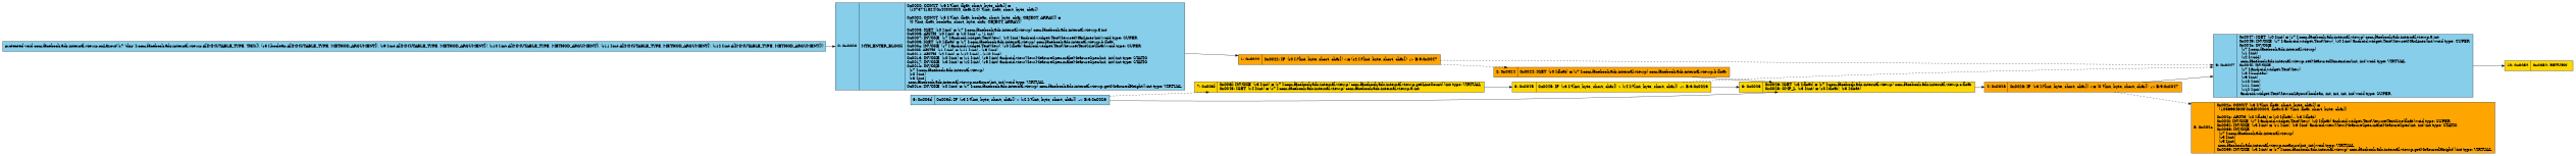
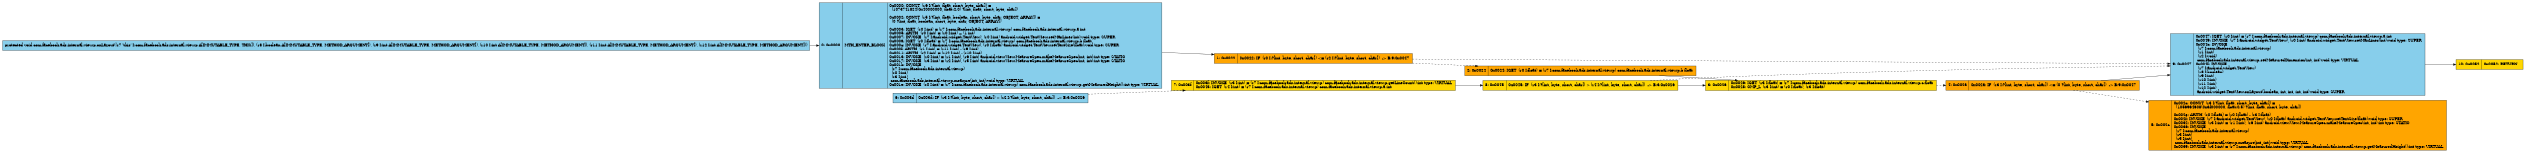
  digraph {
    rankdir=LR
    node [fillcolor=skyblue shape=record style=filled]
    n1 [label="{0\:\ 0x0000|MTH_ENTER_BLOCK\l|0x0000: CONST  (r6 I:?[int, float, short, byte, char]) = \l  (1073741824(0x40000000, float:2.0) ?[int, float, short, byte, char])\l \l0x0002: CONST  (r5 I:?[int, float, boolean, short, byte, char, OBJECT, ARRAY]) = \l  (0 ?[int, float, boolean, short, byte, char, OBJECT, ARRAY])\l \l0x0003: IGET  (r0 I:int) = (r7 I:com.facebook.ads.internal.view.p) com.facebook.ads.internal.view.p.a int \l0x0005: ARITH  (r0 I:int) = (r0 I:int) + (1 int) \l0x0007: INVOKE  (r7 I:android.widget.TextView), (r0 I:int) android.widget.TextView.setMaxLines(int):void type: SUPER \l0x000a: IGET  (r0 I:float) = (r7 I:com.facebook.ads.internal.view.p) com.facebook.ads.internal.view.p.b float \l0x000c: INVOKE  (r7 I:android.widget.TextView), (r0 I:float) android.widget.TextView.setTextSize(float):void type: SUPER \l0x000f: ARITH  (r1 I:int) = (r11 I:int) \- (r9 I:int) \l0x0011: ARITH  (r2 I:int) = (r12 I:int) \- (r10 I:int) \l0x0013: INVOKE  (r0 I:int) = (r1 I:int), (r6 I:int) android.view.View.MeasureSpec.makeMeasureSpec(int, int):int type: STATIC \l0x0017: INVOKE  (r3 I:int) = (r2 I:int), (r5 I:int) android.view.View.MeasureSpec.makeMeasureSpec(int, int):int type: STATIC \l0x001b: INVOKE  \l  (r7 I:com.facebook.ads.internal.view.p)\l  (r0 I:int)\l  (r3 I:int)\l com.facebook.ads.internal.view.p.measure(int, int):void type: VIRTUAL \l0x001e: INVOKE  (r0 I:int) = (r7 I:com.facebook.ads.internal.view.p) com.facebook.ads.internal.view.p.getMeasuredHeight():int type: VIRTUAL \l}"]
    n2 [fillcolor=orange label="{1\:\ 0x0022|0x0022: IF  (r0 I:?[int, byte, short, char]) \<= (r2 I:?[int, byte, short, char])  \-\> B:9:0x0047 \l}"]
    n3 [fillcolor=orange label="{2\:\ 0x0024|0x0024: IGET  (r0 I:float) = (r7 I:com.facebook.ads.internal.view.p) com.facebook.ads.internal.view.p.b float \l}"]
    n4 [label="{9\:\ 0x0047|0x0047: IGET  (r0 I:int) = (r7 I:com.facebook.ads.internal.view.p) com.facebook.ads.internal.view.p.a int \l0x0049: INVOKE  (r7 I:android.widget.TextView), (r0 I:int) android.widget.TextView.setMaxLines(int):void type: SUPER \l0x004c: INVOKE  \l  (r7 I:com.facebook.ads.internal.view.p)\l  (r1 I:int)\l  (r2 I:void)\l com.facebook.ads.internal.view.p.setMeasuredDimension(int, int):void type: VIRTUAL \l0x004f: INVOKE  \l  (r7 I:android.widget.TextView)\l  (r8 I:boolean)\l  (r9 I:int)\l  (r10 I:int)\l  (r11 I:int)\l  (r12 I:int)\l android.widget.TextView.onLayout(boolean, int, int, int, int):void type: SUPER \l}"]
    n5 [fillcolor=gold label="{3\:\ 0x0026|0x0026: IGET  (r3 I:float) = (r7 I:com.facebook.ads.internal.view.p) com.facebook.ads.internal.view.p.c float \l0x0028: CMP_L  (r3 I:int) = (r0 I:float), (r3 I:float) \l}"]
    n6 [fillcolor=gold label="{10\:\ 0x0052|0x0052: RETURN   \l}"]
    n7 [fillcolor=orange label="{4\:\ 0x002a|0x002a: IF  (r3 I:?[int, byte, short, char]) \<= (0 ?[int, byte, short, char])  \-\> B:9:0x0047 \l}"]
    n8 [fillcolor=orange label="{5\:\ 0x002c|0x002c: CONST  (r3 I:?[int, float, short, byte, char]) = \l  (1056964608(0x3f000000, float:0.5) ?[int, float, short, byte, char])\l \l0x002e: ARITH  (r0 I:float) = (r0 I:float) \- (r3 I:float) \l0x002f: INVOKE  (r7 I:android.widget.TextView), (r0 I:float) android.widget.TextView.setTextSize(float):void type: SUPER \l0x0032: INVOKE  (r3 I:int) = (r1 I:int), (r6 I:int) android.view.View.MeasureSpec.makeMeasureSpec(int, int):int type: STATIC \l0x0036: INVOKE  \l  (r7 I:com.facebook.ads.internal.view.p)\l  (r3 I:int)\l  (r5 I:int)\l com.facebook.ads.internal.view.p.measure(int, int):void type: VIRTUAL \l0x0039: INVOKE  (r3 I:int) = (r7 I:com.facebook.ads.internal.view.p) com.facebook.ads.internal.view.p.getMeasuredHeight():int type: VIRTUAL \l}"]
    n9 [label="{6\:\ 0x003d|0x003d: IF  (r3 I:?[int, byte, short, char]) \> (r2 I:?[int, byte, short, char])  \-\> B:3:0x0026 \l}"]
    n10 [fillcolor=gold label="{7\:\ 0x003f|0x003f: INVOKE  (r3 I:int) = (r7 I:com.facebook.ads.internal.view.p) com.facebook.ads.internal.view.p.getLineCount():int type: VIRTUAL \l0x0043: IGET  (r4 I:int) = (r7 I:com.facebook.ads.internal.view.p) com.facebook.ads.internal.view.p.a int \l}"]
    n11 [fillcolor=gold label="{8\:\ 0x0045|0x0045: IF  (r3 I:?[int, byte, short, char]) \> (r4 I:?[int, byte, short, char])  \-\> B:3:0x0026 \l}"]
    n12 [label="{protected void com.facebook.ads.internal.view.p.onLayout((r7 'this' I:com.facebook.ads.internal.view.p A[IMMUTABLE_TYPE, THIS]), (r8 I:boolean A[IMMUTABLE_TYPE, METHOD_ARGUMENT]), (r9 I:int A[IMMUTABLE_TYPE, METHOD_ARGUMENT]), (r10 I:int A[IMMUTABLE_TYPE, METHOD_ARGUMENT]), (r11 I:int A[IMMUTABLE_TYPE, METHOD_ARGUMENT]), (r12 I:int A[IMMUTABLE_TYPE, METHOD_ARGUMENT])) }"]
    n1 -> n2
    n2 -> n3 [style=dashed]
    n2 -> n4 [style=dashed]
    n3 -> n5
    n4 -> n6
-   n5 -> n7
+   n5 -> n7 [style=dashed]
    n7 -> n4
    n7 -> n8 [style=dashed]
-   n9 -> n5
    n9 -> n10 [style=dashed]
    n10 -> n11
    n11 -> n4 [style=dashed]
    n11 -> n5
    n12 -> n1
  }
